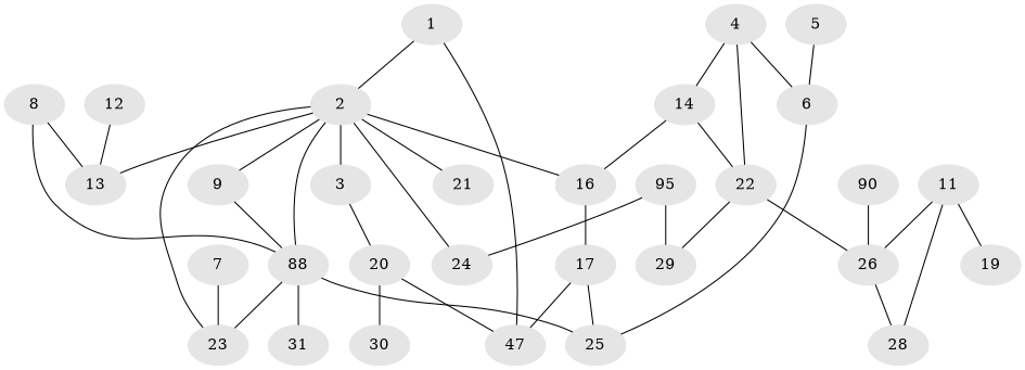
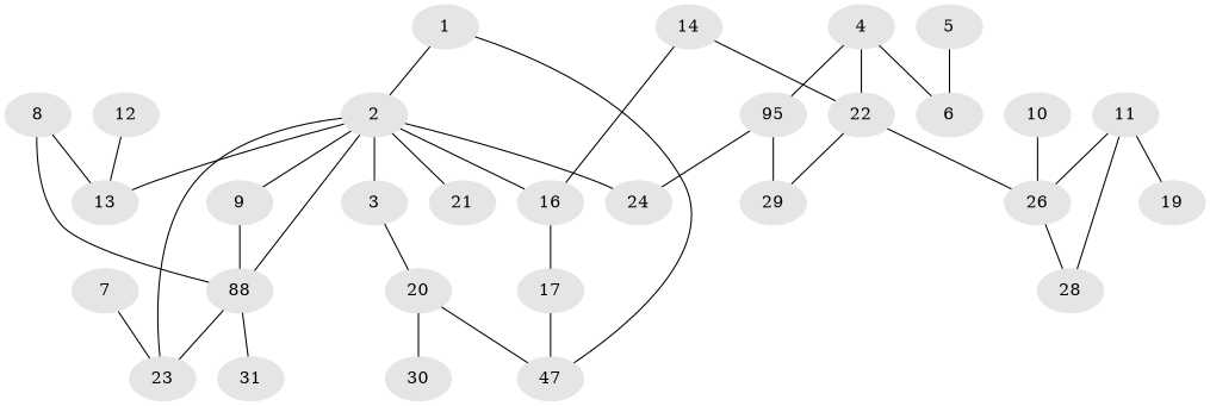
  graph {
    node [color=gray90 style=filled]
    edge [weight=1.0]
    1
    2
    n3 [label=47]
    3
    9
    13
    16
    n8 [label=88]
    21
    23
    24
    20
    17
-   25
    31
    30
    22
    26
    29
    4
    6
    n22 [label=95]
    5
    7
    8
-   10 [label=90]
+   10
    28
    11
    19
    12
    14
    1 -- 2
    1 -- n3
    2 -- 3
    2 -- 9
    2 -- 13
    2 -- 16
    2 -- n8
    2 -- 21
    2 -- 23
    2 -- 24
    3 -- 20
    9 -- n8
    16 -- 17
    n8 -- 23
-   n8 -- 25
    n8 -- 31
    20 -- n3
    20 -- 30
    17 -- n3
-   17 -- 25
    22 -- 26
    22 -- 29
    26 -- 28
    4 -- 22
    4 -- 6
-   4 -- 14
-   6 -- 25
+   4 -- n22
    n22 -- 24
    n22 -- 29 [weight=2.0]
    5 -- 6
    7 -- 23
    8 -- 13
    8 -- n8
    10 -- 26
    11 -- 26
    11 -- 28
    11 -- 19
    12 -- 13
    14 -- 16
    14 -- 22
  }
